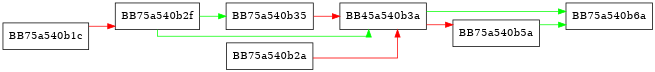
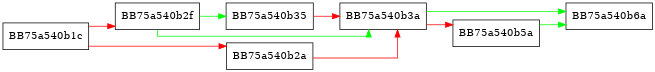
  digraph {
    fontname="DejaVu Serif"
    rankdir=LR
    splines=ortho
    node [fontname="DejaVu Serif" shape=box]
    edge [color=red fontname="DejaVu Serif"]
    BB75a540b1c
    BB75a540b2f
    BB75a540b2a
-   BB75a540b3a [label=BB45a540b3a]
+   BB75a540b3a
    BB75a540b35
    BB75a540b6a
    BB75a540b5a
    BB75a540b1c -> BB75a540b2f
+   BB75a540b1c -> BB75a540b2a
    BB75a540b2f -> BB75a540b3a [color=green]
    BB75a540b2f -> BB75a540b35 [color=green]
    BB75a540b2a -> BB75a540b3a
    BB75a540b3a -> BB75a540b6a [color=green]
    BB75a540b3a -> BB75a540b5a
    BB75a540b35 -> BB75a540b3a
    BB75a540b5a -> BB75a540b6a [color=green]
  }
